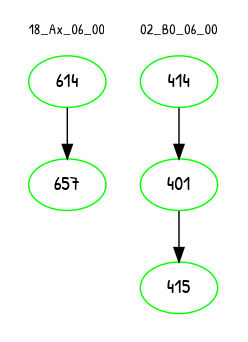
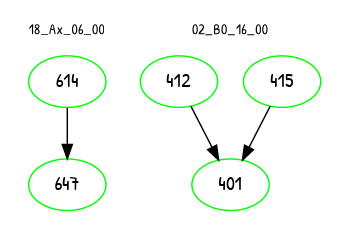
  digraph {
    fontname="Patrick Hand"
    node [color=green fontname="Patrick Hand"]
    edge [color=black fontname="Patrick Hand"]
    n1 [label=614]
-   n2 [label=657]
+   n2 [label=647]
    n3 [label=401]
    n4 [label=415]
-   n5 [label=414]
+   n5 [label=412]
    subgraph cluster_1 {
      color=white
      fontsize=10
      label="18_Ax_06_00"
      n1
      n2
    }
    subgraph cluster_2 {
      color=white
      fontsize=10
-     label="02_B0_06_00"
+     label="02_B0_16_00"
      n3
      n4
      n5
    }
    n1 -> n2
-   n3 -> n4
+   n4 -> n3
    n5 -> n3
  }
